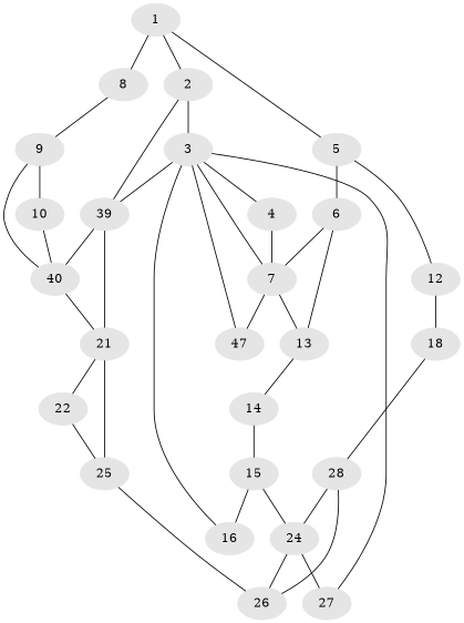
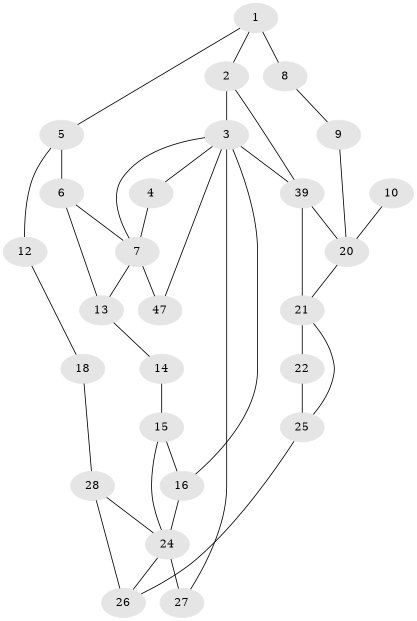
  graph {
    fontname="DejaVu Serif"
    node [color=gray90 fontname="DejaVu Serif" style=filled]
    edge [fontname="DejaVu Serif" weight=1.0]
    1
    2
    5
    8
    3
    n6 [label=39]
    6
    12
    9
    4
    7
    16
    n13 [label=47]
    27
-   20 [label=40]
+   20
    21
    13
    24
    18
    14
    10
    22
    25
    n24 [label=28]
    15
    26
    1 -- 2
    1 -- 5
    1 -- 8 [weight=2.0]
    2 -- 3 [weight=2.0]
    2 -- n6
    5 -- 6
    5 -- 12
    8 -- 9
    3 -- n6
    3 -- 4
    3 -- 7
    3 -- 16
    3 -- n13
    3 -- 27
    n6 -- 20 [weight=2.0]
    n6 -- 21 [weight=2.0]
    6 -- 7
    6 -- 13
    12 -- 18
    9 -- 20
-   9 -- 10 [weight=2.0]
    4 -- 7
    7 -- n13 [weight=2.0]
    7 -- 13
+   16 -- 24
    20 -- 21
    21 -- 22
    21 -- 25
    13 -- 14
    24 -- 27 [weight=2.0]
    24 -- 26
    18 -- n24
    14 -- 15 [weight=2.0]
    10 -- 20
    22 -- 25
    25 -- 26
    n24 -- 24
    n24 -- 26
    15 -- 16 [weight=2.0]
    15 -- 24
  }
